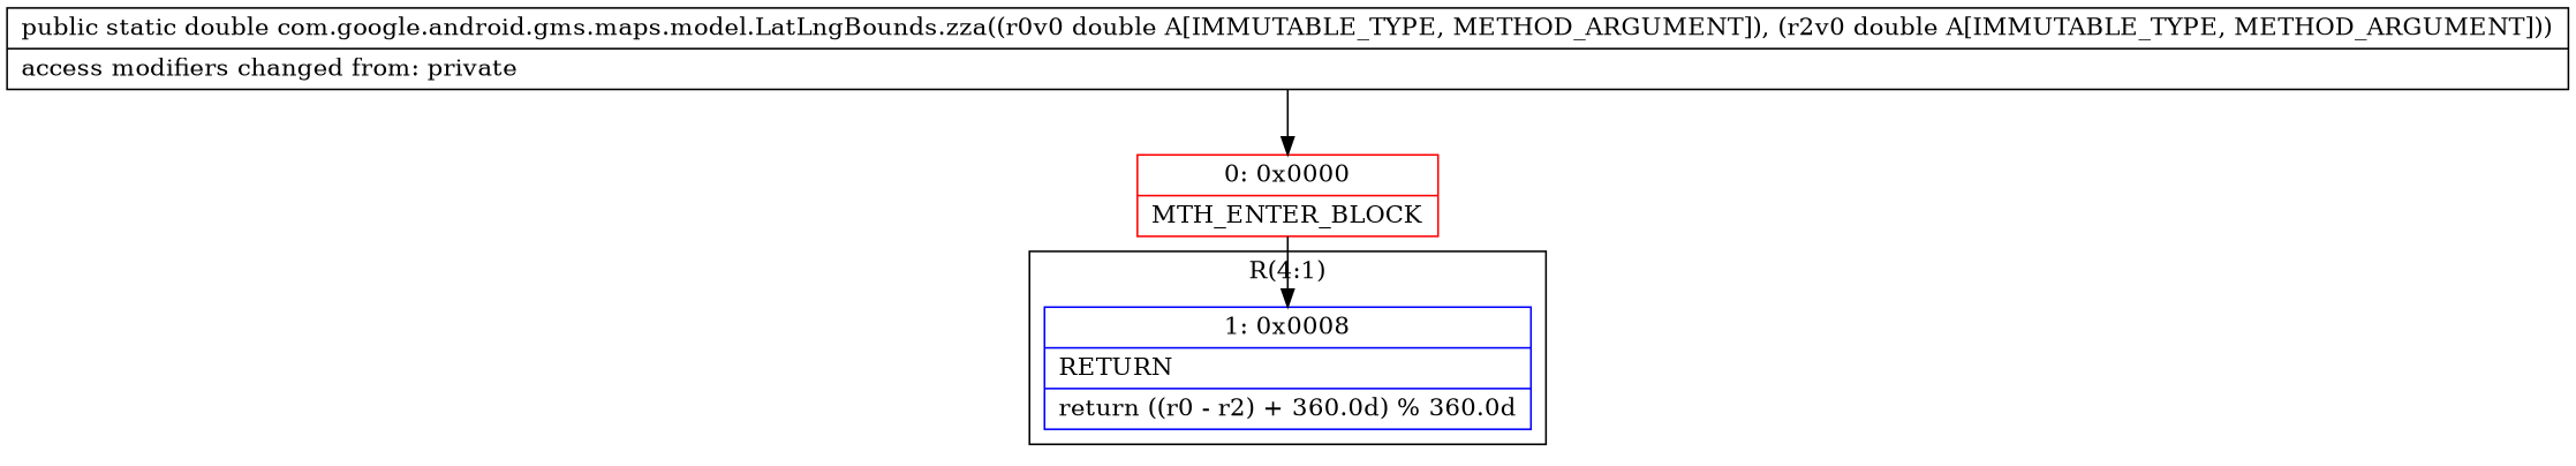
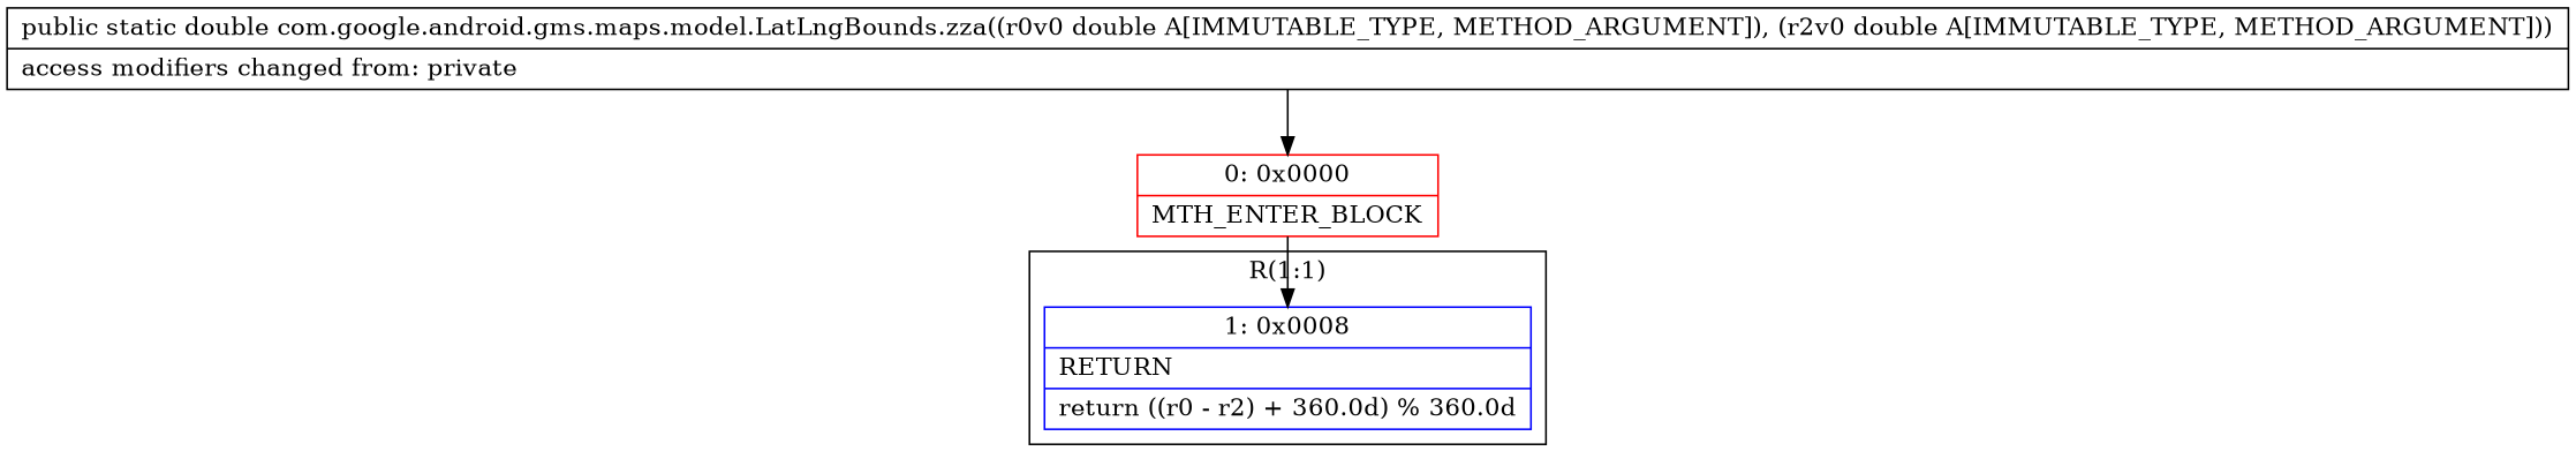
  digraph {
    node [shape=record]
    n1 [color=blue label="{1\:\ 0x0008|RETURN\l|return ((r0 \- r2) + 360.0d) % 360.0d\l}"]
    n2 [color=red label="{0\:\ 0x0000|MTH_ENTER_BLOCK\l}"]
    n3 [label="{public static double com.google.android.gms.maps.model.LatLngBounds.zza((r0v0 double A[IMMUTABLE_TYPE, METHOD_ARGUMENT]), (r2v0 double A[IMMUTABLE_TYPE, METHOD_ARGUMENT]))  | access modifiers changed from: private\l}"]
    subgraph cluster_1 {
-     label="R(4:1)"
+     label="R(1:1)"
      n1
    }
    n2 -> n1
    n3 -> n2
  }
